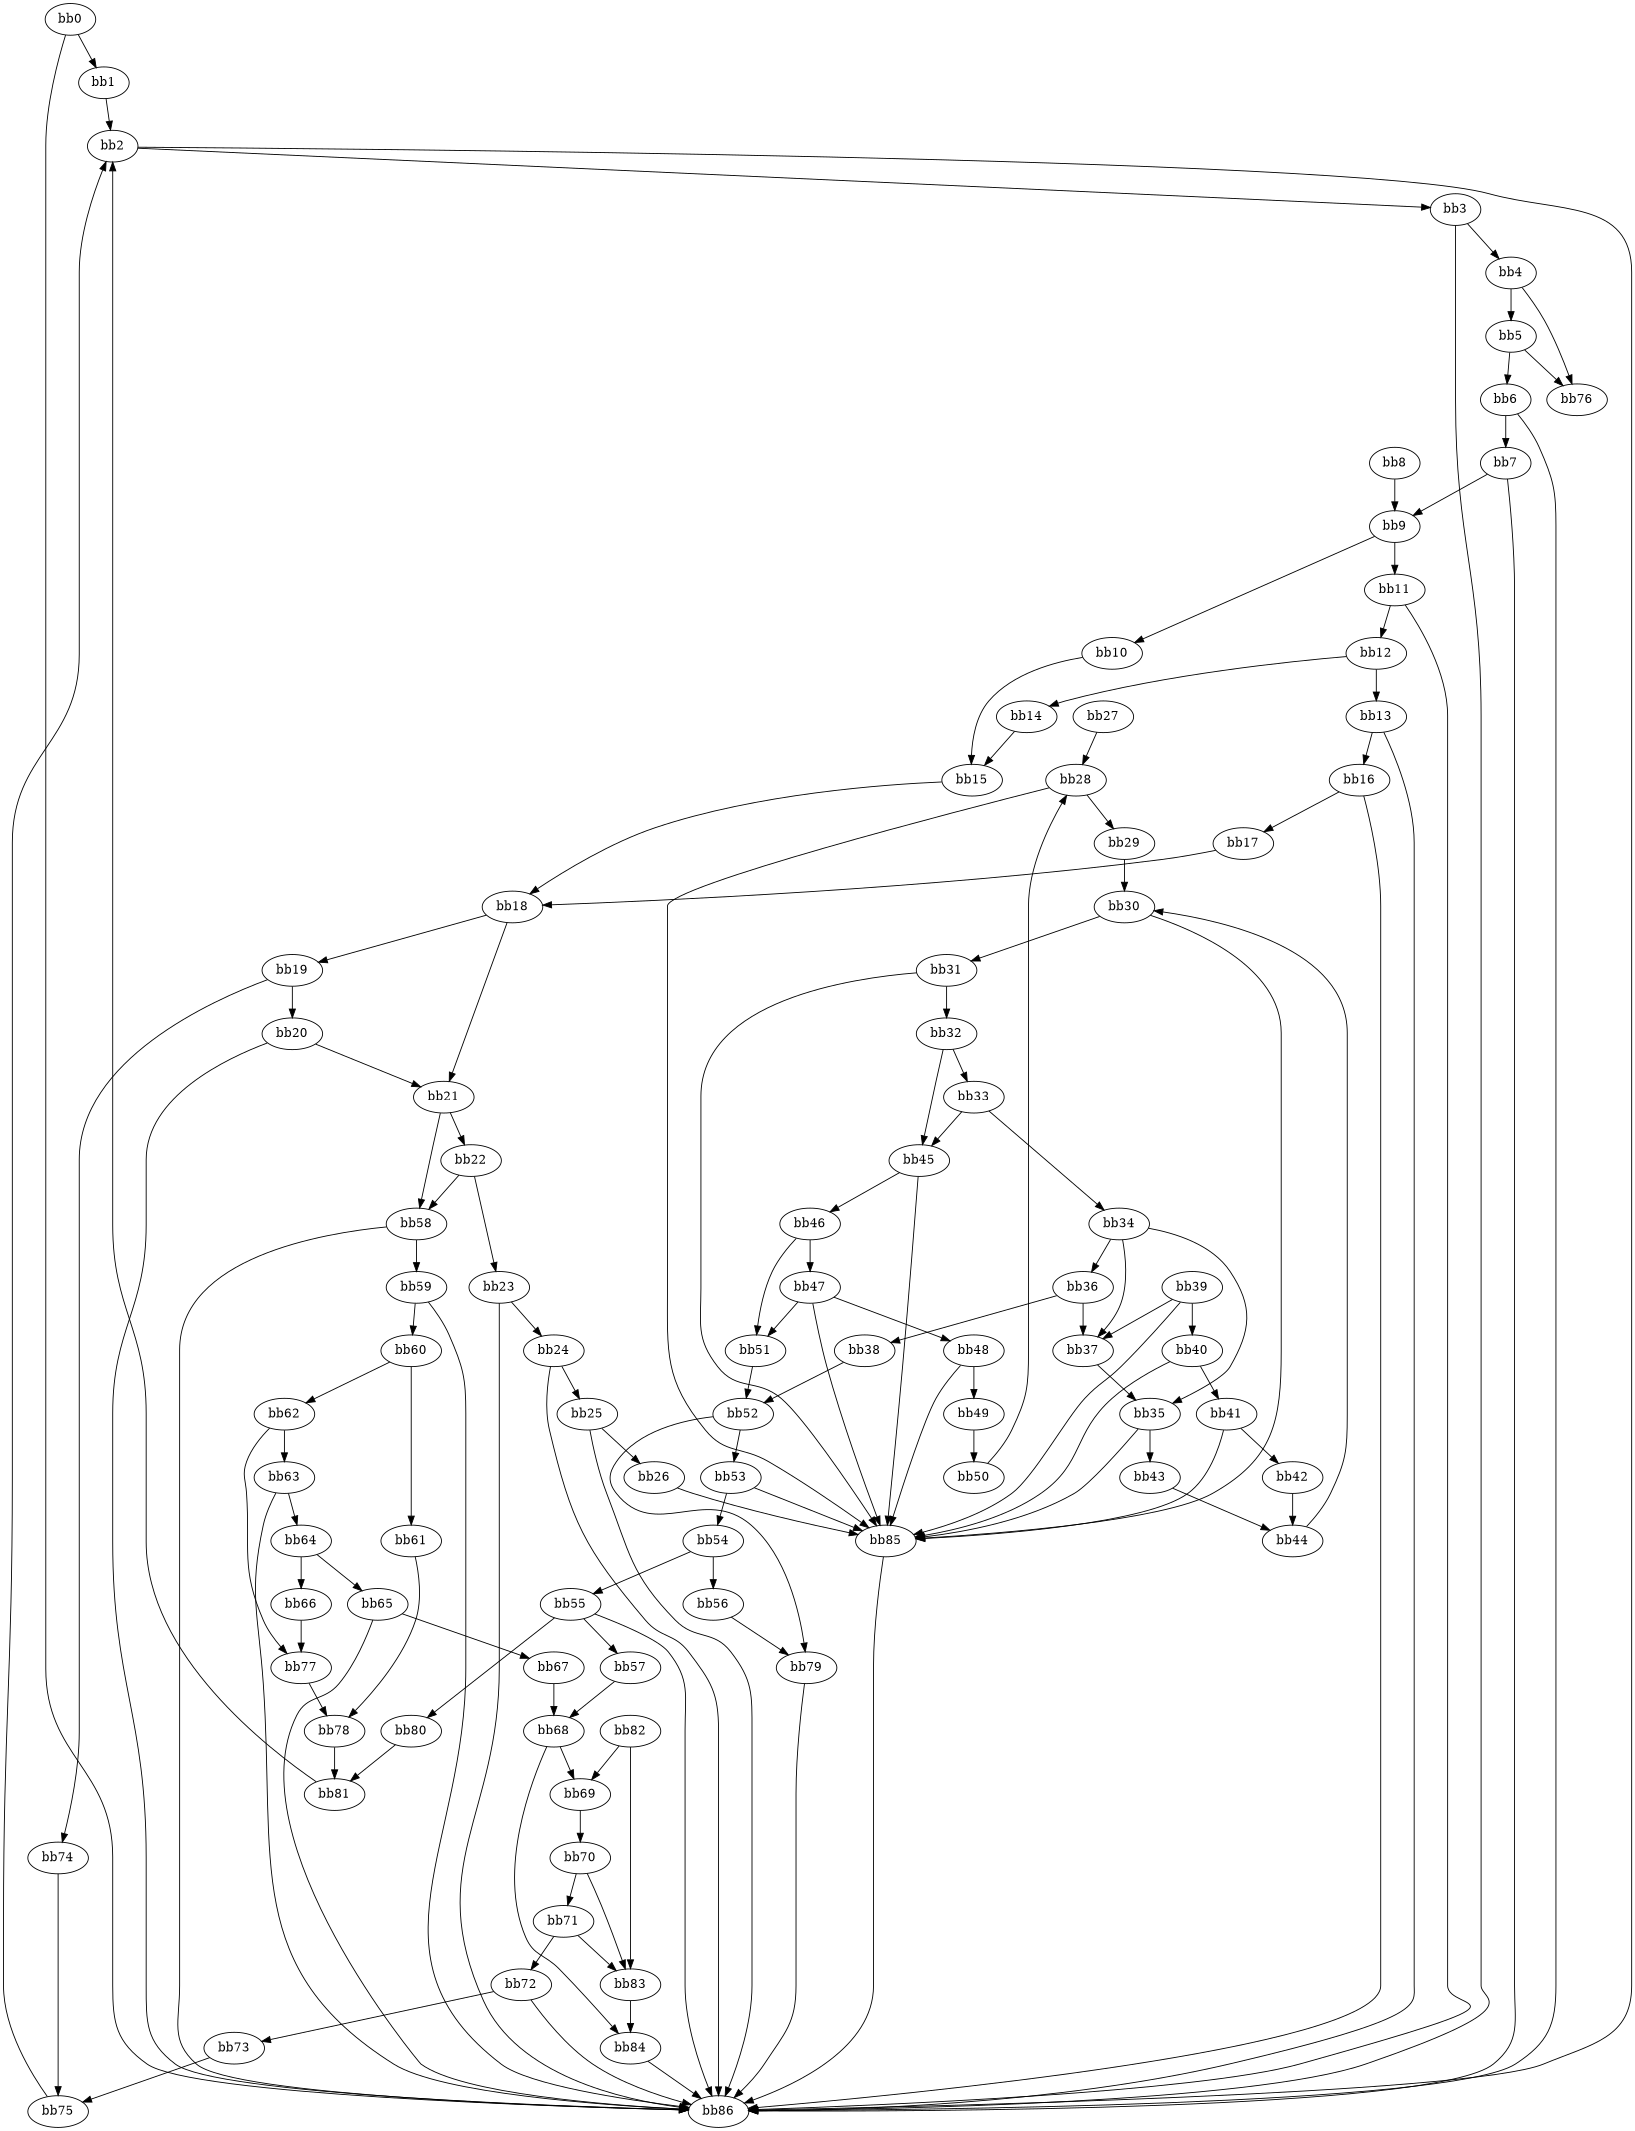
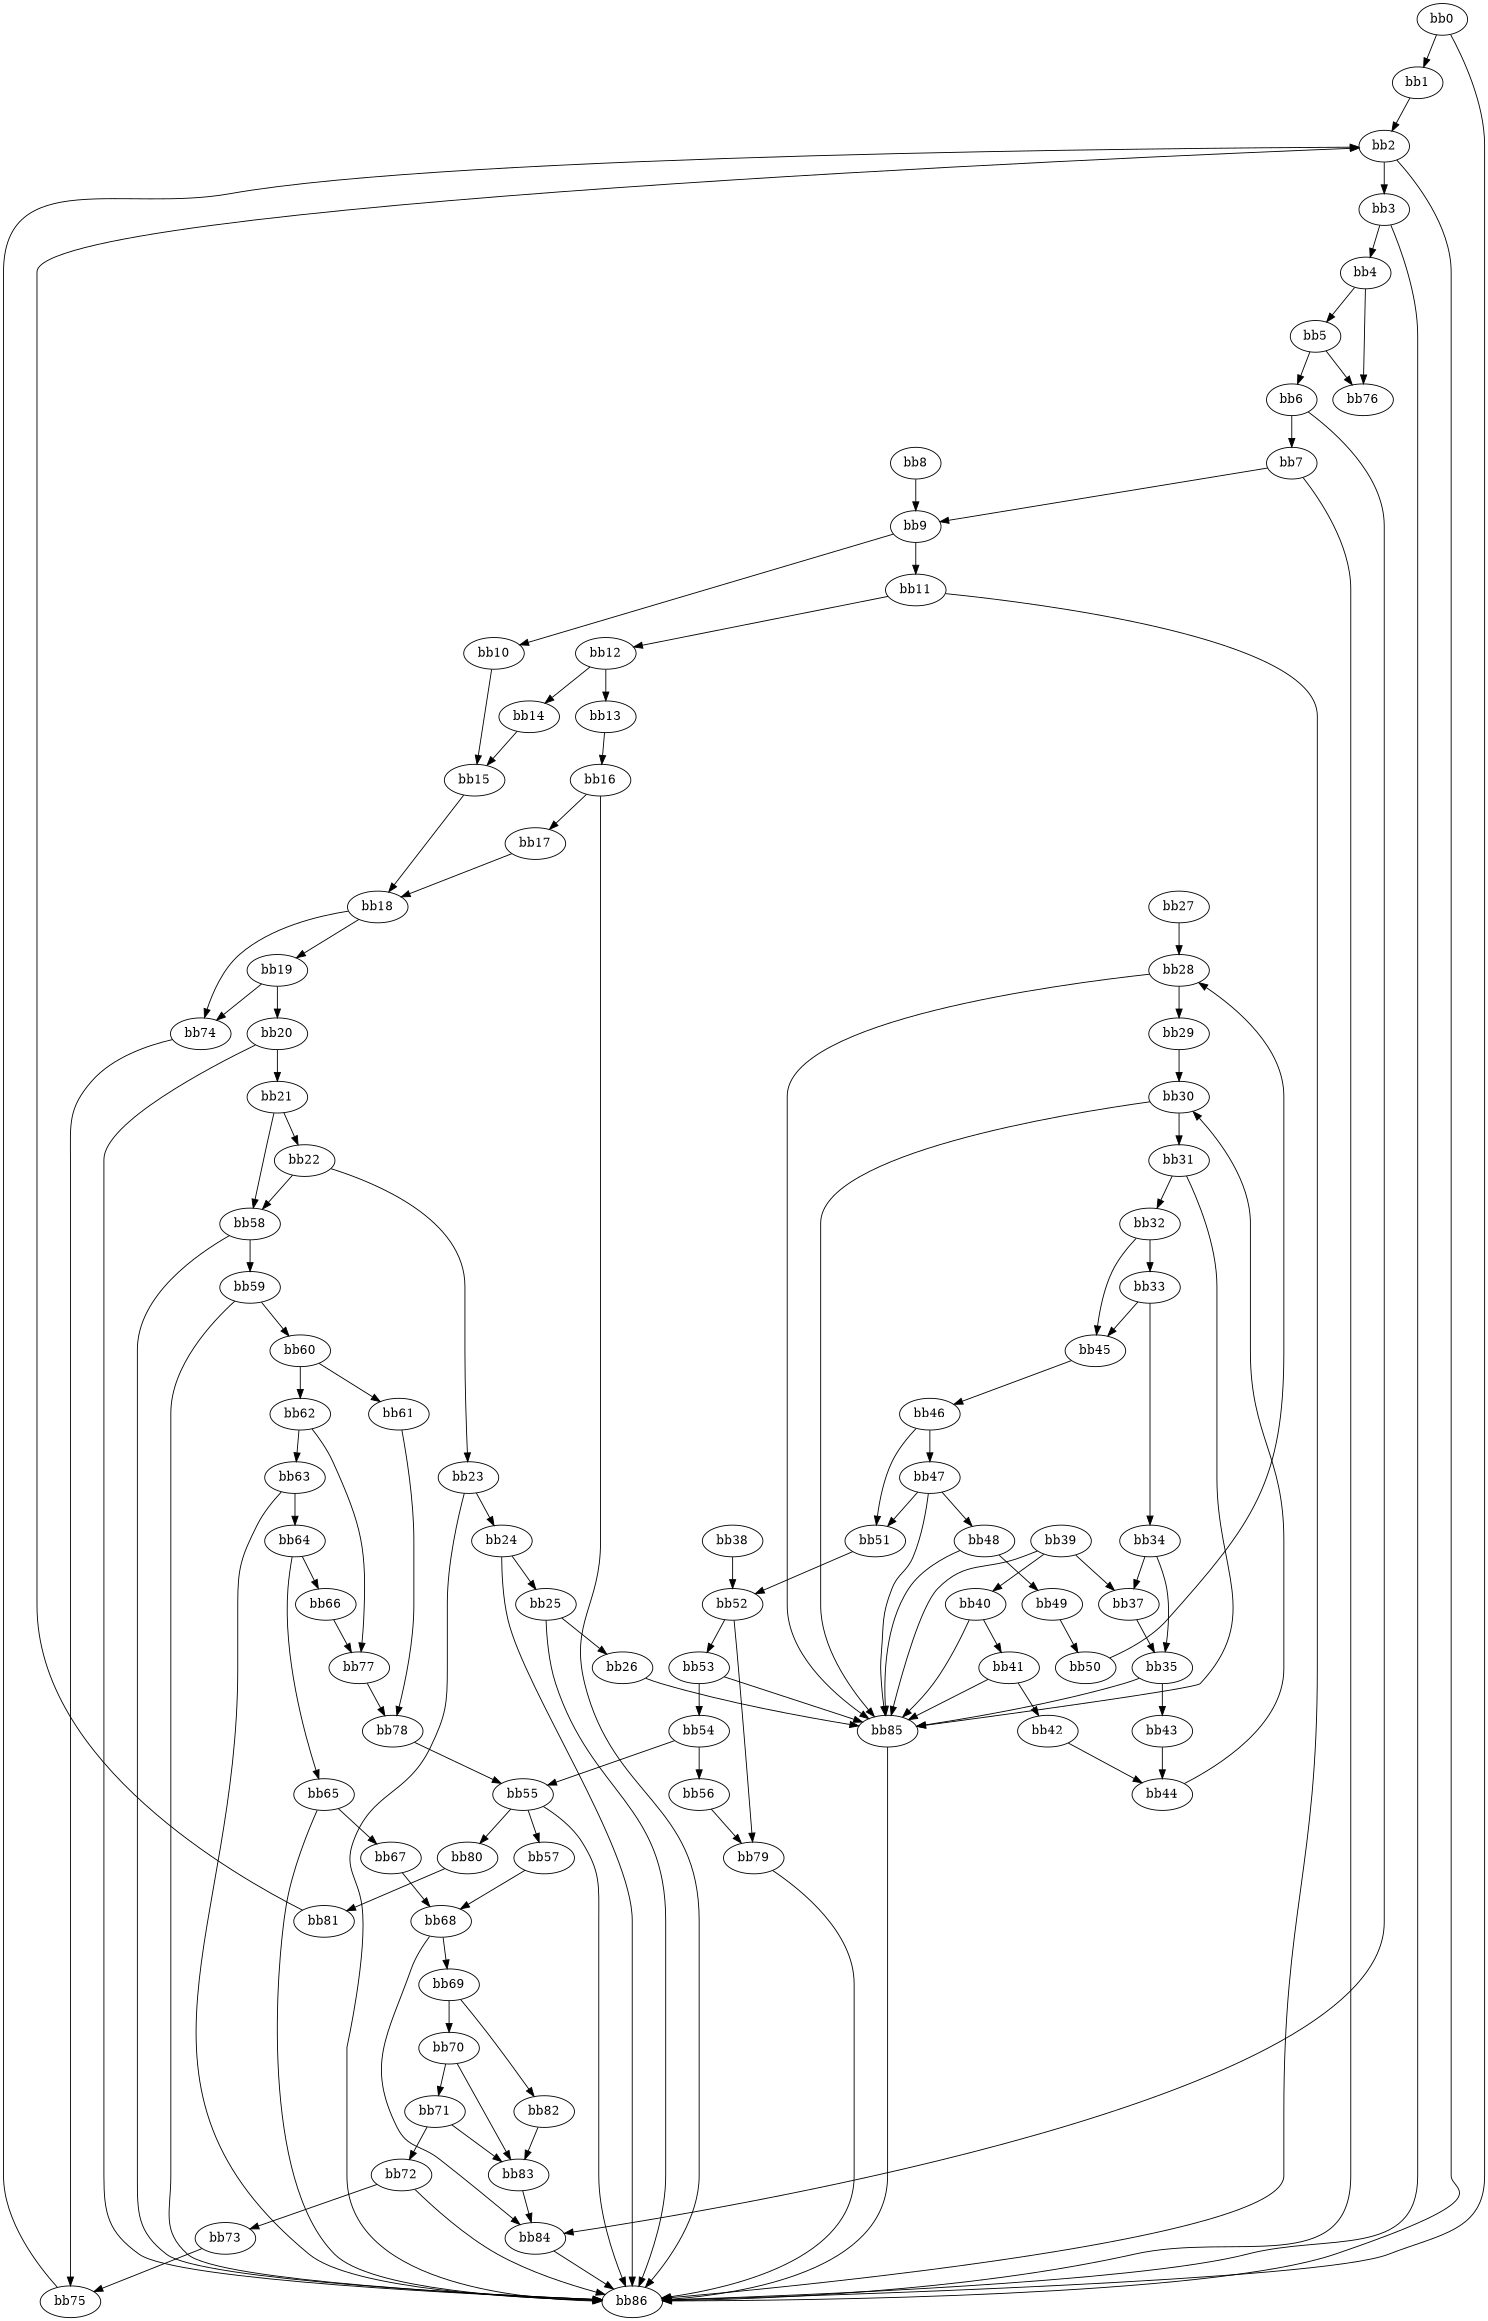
  digraph {
    n1 [label="bb0\l"]
    n2 [label="bb1\l"]
    n3 [label="bb86\l"]
    n4 [label="bb2\l"]
    n5 [label="bb3\l"]
    n6 [label="bb4\l"]
    n7 [label="bb5\l"]
    n8 [label="bb76\l"]
    n9 [label="bb6\l"]
    n10 [label="bb7\l"]
    n11 [label="bb9\l"]
    n12 [label="bb8\l"]
    n13 [label="bb10\l"]
    n14 [label="bb11\l"]
    n15 [label="bb15\l"]
    n16 [label="bb12\l"]
    n17 [label="bb18\l"]
    n18 [label="bb13\l"]
    n19 [label="bb14\l"]
    n20 [label="bb16\l"]
    n21 [label="bb17\l"]
    n22 [label="bb19\l"]
    n23 [label="bb74\l"]
    n24 [label="bb20\l"]
    n25 [label="bb75\l"]
    n26 [label="bb21\l"]
    n27 [label="bb22\l"]
    n28 [label="bb58\l"]
    n29 [label="bb23\l"]
    n30 [label="bb59\l"]
    n31 [label="bb24\l"]
    n32 [label="bb25\l"]
    n33 [label="bb26\l"]
    n34 [label="bb85\l"]
    n35 [label="bb27\l"]
    n36 [label="bb28\l"]
    n37 [label="bb29\l"]
    n38 [label="bb30\l"]
    n39 [label="bb31\l"]
    n40 [label="bb32\l"]
    n41 [label="bb33\l"]
    n42 [label="bb45\l"]
    n43 [label="bb34\l"]
    n44 [label="bb46\l"]
    n45 [label="bb35\l"]
-   n46 [label="bb36\l"]
    n47 [label="bb37\l"]
    n48 [label="bb43\l"]
    n49 [label="bb38\l"]
    n50 [label="bb44\l"]
    n51 [label="bb52\l"]
    n52 [label="bb39\l"]
    n53 [label="bb40\l"]
    n54 [label="bb53\l"]
    n55 [label="bb79\l"]
    n56 [label="bb41\l"]
    n57 [label="bb42\l"]
    n58 [label="bb47\l"]
    n59 [label="bb51\l"]
    n60 [label="bb48\l"]
    n61 [label="bb49\l"]
    n62 [label="bb50\l"]
    n63 [label="bb54\l"]
    n64 [label="bb55\l"]
    n65 [label="bb56\l"]
    n66 [label="bb57\l"]
    n67 [label="bb80\l"]
    n68 [label="bb68\l"]
    n69 [label="bb69\l"]
    n70 [label="bb84\l"]
    n71 [label="bb60\l"]
    n72 [label="bb61\l"]
    n73 [label="bb62\l"]
    n74 [label="bb78\l"]
    n75 [label="bb63\l"]
    n76 [label="bb77\l"]
    n77 [label="bb81\l"]
    n78 [label="bb64\l"]
    n79 [label="bb65\l"]
    n80 [label="bb66\l"]
    n81 [label="bb67\l"]
    n82 [label="bb70\l"]
    n83 [label="bb82\l"]
    n84 [label="bb71\l"]
    n85 [label="bb83\l"]
    n86 [label="bb72\l"]
    n87 [label="bb73\l"]
    n1 -> n2
    n1 -> n3
    n2 -> n4
    n4 -> n3
    n4 -> n5
    n5 -> n3
    n5 -> n6
    n6 -> n7
    n6 -> n8
    n7 -> n8
    n7 -> n9
-   n9 -> n3
+   n9 -> n70
    n9 -> n10
    n10 -> n3
    n10 -> n11
    n11 -> n13
    n11 -> n14
    n12 -> n11
    n13 -> n15
    n14 -> n3
    n14 -> n16
    n15 -> n17
    n16 -> n18
    n16 -> n19
    n17 -> n22
-   n17 -> n26
-   n18 -> n3
+   n17 -> n23
    n18 -> n20
    n19 -> n15
    n20 -> n3
    n20 -> n21
    n21 -> n17
    n22 -> n23
    n22 -> n24
    n23 -> n25
    n24 -> n3
    n24 -> n26
    n25 -> n4
    n26 -> n27
    n26 -> n28
    n27 -> n28
    n27 -> n29
    n28 -> n3
    n28 -> n30
    n29 -> n3
    n29 -> n31
    n30 -> n3
    n30 -> n71
    n31 -> n3
    n31 -> n32
    n32 -> n3
    n32 -> n33
    n33 -> n34
    n34 -> n3
    n35 -> n36
    n36 -> n34
    n36 -> n37
    n37 -> n38
    n38 -> n34
    n38 -> n39
    n39 -> n34
    n39 -> n40
    n40 -> n41
    n40 -> n42
    n41 -> n42
    n41 -> n43
-   n42 -> n34
    n42 -> n44
    n43 -> n45
-   n43 -> n46
    n43 -> n47
    n44 -> n58
    n44 -> n59
    n45 -> n34
    n45 -> n48
-   n46 -> n47
-   n46 -> n49
    n47 -> n45
    n48 -> n50
    n49 -> n51
    n50 -> n38
    n51 -> n54
    n51 -> n55
    n52 -> n34
    n52 -> n47
    n52 -> n53
    n53 -> n34
    n53 -> n56
    n54 -> n34
    n54 -> n63
    n55 -> n3
    n56 -> n34
    n56 -> n57
    n57 -> n50
    n58 -> n34
    n58 -> n59
    n58 -> n60
    n59 -> n51
    n60 -> n34
    n60 -> n61
    n61 -> n62
    n62 -> n36
    n63 -> n64
    n63 -> n65
    n64 -> n3
    n64 -> n66
    n64 -> n67
    n65 -> n55
    n66 -> n68
    n67 -> n77
    n68 -> n69
    n68 -> n70
    n69 -> n82
-   n83 -> n69
+   n69 -> n83
    n70 -> n3
    n71 -> n72
    n71 -> n73
    n72 -> n74
    n73 -> n75
    n73 -> n76
-   n74 -> n77
+   n74 -> n64
    n75 -> n3
    n75 -> n78
    n76 -> n74
    n77 -> n4
    n78 -> n79
    n78 -> n80
    n79 -> n3
    n79 -> n81
    n80 -> n76
    n81 -> n68
    n82 -> n84
    n82 -> n85
    n83 -> n85
    n84 -> n85
    n84 -> n86
    n85 -> n70
    n86 -> n3
    n86 -> n87
    n87 -> n25
  }
